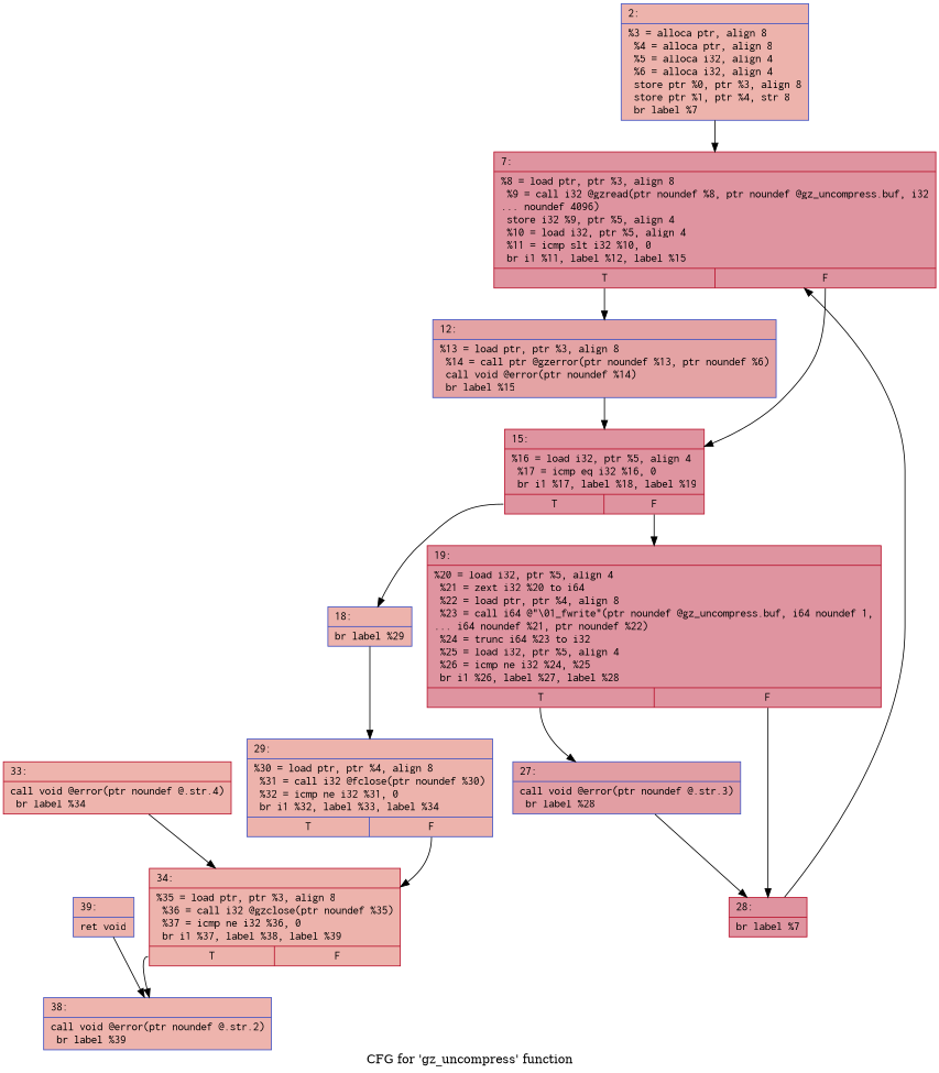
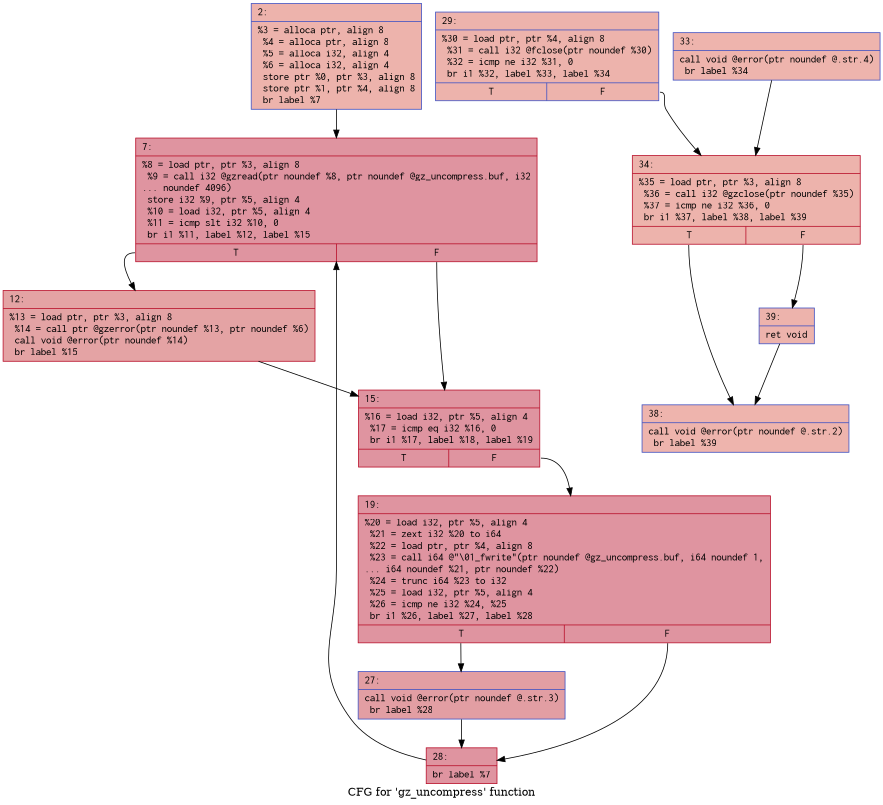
  digraph {
    label="CFG for 'gz_uncompress' function"
    node [color="#3d50c3ff" fillcolor="#d6524470" fontname=Courier shape=record style=filled]
-   n1 [label="{2:\l|  %3 = alloca ptr, align 8\l  %4 = alloca ptr, align 8\l  %5 = alloca i32, align 4\l  %6 = alloca i32, align 4\l  store ptr %0, ptr %3, align 8\l  store ptr %1, ptr %4, str 8\l  br label %7\l}"]
+   n1 [label="{2:\l|  %3 = alloca ptr, align 8\l  %4 = alloca ptr, align 8\l  %5 = alloca i32, align 4\l  %6 = alloca i32, align 4\l  store ptr %0, ptr %3, align 8\l  store ptr %1, ptr %4, align 8\l  br label %7\l}"]
    n2 [color="#b70d28ff" fillcolor="#b70d2870" label="{7:\l|  %8 = load ptr, ptr %3, align 8\l  %9 = call i32 @gzread(ptr noundef %8, ptr noundef @gz_uncompress.buf, i32\l... noundef 4096)\l  store i32 %9, ptr %5, align 4\l  %10 = load i32, ptr %5, align 4\l  %11 = icmp slt i32 %10, 0\l  br i1 %11, label %12, label %15\l|{<s0>T|<s1>F}}"]
-   n3 [fillcolor="#c32e3170" label="{12:\l|  %13 = load ptr, ptr %3, align 8\l  %14 = call ptr @gzerror(ptr noundef %13, ptr noundef %6)\l  call void @error(ptr noundef %14)\l  br label %15\l}"]
+   n3 [color="#b70d28ff" fillcolor="#c32e3170" label="{12:\l|  %13 = load ptr, ptr %3, align 8\l  %14 = call ptr @gzerror(ptr noundef %13, ptr noundef %6)\l  call void @error(ptr noundef %14)\l  br label %15\l}"]
    n4 [color="#b70d28ff" fillcolor="#b70d2870" label="{15:\l|  %16 = load i32, ptr %5, align 4\l  %17 = icmp eq i32 %16, 0\l  br i1 %17, label %18, label %19\l|{<s0>T|<s1>F}}"]
-   n5 [label="{18:\l|  br label %29\l}"]
    n6 [color="#b70d28ff" fillcolor="#b70d2870" label="{19:\l|  %20 = load i32, ptr %5, align 4\l  %21 = zext i32 %20 to i64\l  %22 = load ptr, ptr %4, align 8\l  %23 = call i64 @\"\\01_fwrite\"(ptr noundef @gz_uncompress.buf, i64 noundef 1,\l... i64 noundef %21, ptr noundef %22)\l  %24 = trunc i64 %23 to i32\l  %25 = load i32, ptr %5, align 4\l  %26 = icmp ne i32 %24, %25\l  br i1 %26, label %27, label %28\l|{<s0>T|<s1>F}}"]
    n7 [label="{29:\l|  %30 = load ptr, ptr %4, align 8\l  %31 = call i32 @fclose(ptr noundef %30)\l  %32 = icmp ne i32 %31, 0\l  br i1 %32, label %33, label %34\l|{<s0>T|<s1>F}}"]
    n8 [fillcolor="#be242e70" label="{27:\l|  call void @error(ptr noundef @.str.3)\l  br label %28\l}"]
    n9 [color="#b70d28ff" fillcolor="#b70d2870" label="{28:\l|  br label %7\l}"]
    n10 [color="#b70d28ff" label="{34:\l|  %35 = load ptr, ptr %3, align 8\l  %36 = call i32 @gzclose(ptr noundef %35)\l  %37 = icmp ne i32 %36, 0\l  br i1 %37, label %38, label %39\l|{<s0>T|<s1>F}}"]
-   n11 [color="#b70d28ff" fillcolor="#d8564670" label="{33:\l|  call void @error(ptr noundef @.str.4)\l  br label %34\l}"]
+   n11 [fillcolor="#d8564670" label="{33:\l|  call void @error(ptr noundef @.str.4)\l  br label %34\l}"]
    n12 [fillcolor="#d8564670" label="{38:\l|  call void @error(ptr noundef @.str.2)\l  br label %39\l}"]
    n13 [label="{39:\l|  ret void\l}"]
    n1 -> n2
    n2 -> n3 [tailport=s0]
    n2 -> n4 [tailport=s1]
    n3 -> n4
-   n4 -> n5 [tailport=s0]
    n4 -> n6 [tailport=s1]
-   n5 -> n7
    n6 -> n8 [tailport=s0]
    n6 -> n9 [tailport=s1]
    n7 -> n10 [tailport=s1]
    n8 -> n9
    n9 -> n2
    n10 -> n12 [tailport=s0]
+   n10 -> n13 [tailport=s1]
    n11 -> n10
    n13 -> n12
  }
